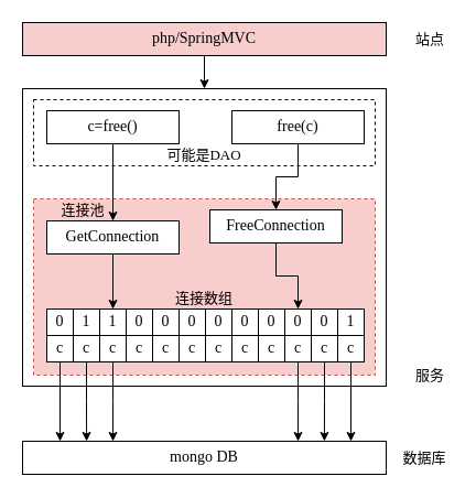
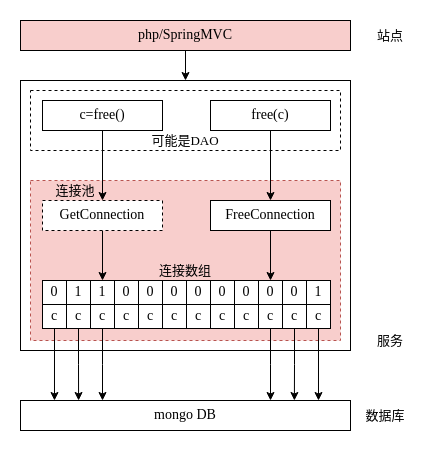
  <mxCell id="0" />
  <mxCell id="1" parent="0" />
  <mxCell id="2" value="" style="rounded=0;whiteSpace=wrap;html=1;fontFamily=Verdana;fontSize=14;" vertex="1" parent="1"><mxGeometry x="20" y="80" width="330" height="270" as="geometry" /></mxCell>
  <mxCell id="3" value="" style="rounded=0;whiteSpace=wrap;html=1;dashed=1;fillColor=#f8cecc;strokeColor=#b85450;" vertex="1" parent="1"><mxGeometry x="30" y="180" width="310" height="160" as="geometry" /></mxCell>
  <mxCell id="4" value="" style="rounded=0;whiteSpace=wrap;html=1;dashed=1;" vertex="1" parent="1"><mxGeometry x="30" y="90" width="310" height="60" as="geometry" /></mxCell>
  <mxCell id="5" style="edgeStyle=orthogonalEdgeStyle;rounded=0;orthogonalLoop=1;jettySize=auto;html=1;exitX=0.5;exitY=1;exitDx=0;exitDy=0;fontFamily=Verdana;fontSize=14;" edge="1" parent="1" source="6" target="10"><mxGeometry relative="1" as="geometry" /></mxCell>
  <mxCell id="6" value="c=free()" style="rounded=0;whiteSpace=wrap;html=1;fontFamily=Verdana;fontSize=14;" vertex="1" parent="1"><mxGeometry x="42" y="100" width="120" height="30" as="geometry" /></mxCell>
  <mxCell id="7" style="edgeStyle=orthogonalEdgeStyle;rounded=0;orthogonalLoop=1;jettySize=auto;html=1;exitX=0.5;exitY=1;exitDx=0;exitDy=0;fontFamily=Verdana;fontSize=14;" edge="1" parent="1" source="8" target="12"><mxGeometry relative="1" as="geometry" /></mxCell>
  <mxCell id="8" value="free(c)" style="rounded=0;whiteSpace=wrap;html=1;fontFamily=Verdana;fontSize=14;" vertex="1" parent="1"><mxGeometry x="210" y="100" width="120" height="30" as="geometry" /></mxCell>
  <mxCell id="9" style="edgeStyle=orthogonalEdgeStyle;rounded=0;orthogonalLoop=1;jettySize=auto;html=1;exitX=0.5;exitY=1;exitDx=0;exitDy=0;entryX=0.5;entryY=0;entryDx=0;entryDy=0;fontFamily=Verdana;fontSize=14;" edge="1" parent="1" source="10" target="15"><mxGeometry relative="1" as="geometry" /></mxCell>
- <mxCell id="10" value="GetConnection" style="rounded=0;whiteSpace=wrap;html=1;fontFamily=Verdana;fontSize=14;" vertex="1" parent="1"><mxGeometry x="42" y="200" width="120" height="30" as="geometry" /></mxCell>
+ <mxCell id="10" value="GetConnection" style="rounded=0;whiteSpace=wrap;html=1;fontFamily=Verdana;fontSize=14;dashed=1;" vertex="1" parent="1"><mxGeometry x="42" y="200" width="120" height="30" as="geometry" /></mxCell>
  <mxCell id="11" style="edgeStyle=orthogonalEdgeStyle;rounded=0;orthogonalLoop=1;jettySize=auto;html=1;exitX=0.5;exitY=1;exitDx=0;exitDy=0;entryX=0.5;entryY=0;entryDx=0;entryDy=0;fontFamily=Verdana;fontSize=14;" edge="1" parent="1" source="12" target="22"><mxGeometry relative="1" as="geometry" /></mxCell>
- <mxCell id="12" value="FreeConnection" style="rounded=0;whiteSpace=wrap;html=1;fontFamily=Verdana;fontSize=14;" vertex="1" parent="1"><mxGeometry x="190" y="190" width="120" height="30" as="geometry" /></mxCell>
+ <mxCell id="12" value="FreeConnection" style="rounded=0;whiteSpace=wrap;html=1;fontFamily=Verdana;fontSize=14;" vertex="1" parent="1"><mxGeometry x="210" y="200" width="120" height="30" as="geometry" /></mxCell>
  <mxCell id="13" value="0" style="rounded=0;whiteSpace=wrap;html=1;fontFamily=Verdana;fontSize=14;" vertex="1" parent="1"><mxGeometry x="42" y="280" width="24" height="24" as="geometry" /></mxCell>
  <mxCell id="14" value="1" style="rounded=0;whiteSpace=wrap;html=1;fontFamily=Verdana;fontSize=14;" vertex="1" parent="1"><mxGeometry x="66" y="280" width="24" height="24" as="geometry" /></mxCell>
  <mxCell id="15" value="1" style="rounded=0;whiteSpace=wrap;html=1;fontFamily=Verdana;fontSize=14;" vertex="1" parent="1"><mxGeometry x="90" y="280" width="24" height="24" as="geometry" /></mxCell>
  <mxCell id="16" value="0" style="rounded=0;whiteSpace=wrap;html=1;fontFamily=Verdana;fontSize=14;" vertex="1" parent="1"><mxGeometry x="114" y="280" width="24" height="24" as="geometry" /></mxCell>
  <mxCell id="17" value="0" style="rounded=0;whiteSpace=wrap;html=1;fontFamily=Verdana;fontSize=14;" vertex="1" parent="1"><mxGeometry x="138" y="280" width="24" height="24" as="geometry" /></mxCell>
  <mxCell id="18" value="0" style="rounded=0;whiteSpace=wrap;html=1;fontFamily=Verdana;fontSize=14;" vertex="1" parent="1"><mxGeometry x="162" y="280" width="24" height="24" as="geometry" /></mxCell>
  <mxCell id="19" value="0" style="rounded=0;whiteSpace=wrap;html=1;fontFamily=Verdana;fontSize=14;" vertex="1" parent="1"><mxGeometry x="186" y="280" width="24" height="24" as="geometry" /></mxCell>
  <mxCell id="20" value="0" style="rounded=0;whiteSpace=wrap;html=1;fontFamily=Verdana;fontSize=14;" vertex="1" parent="1"><mxGeometry x="210" y="280" width="24" height="24" as="geometry" /></mxCell>
  <mxCell id="21" value="0" style="rounded=0;whiteSpace=wrap;html=1;fontFamily=Verdana;fontSize=14;" vertex="1" parent="1"><mxGeometry x="234" y="280" width="24" height="24" as="geometry" /></mxCell>
  <mxCell id="22" value="0" style="rounded=0;whiteSpace=wrap;html=1;fontFamily=Verdana;fontSize=14;" vertex="1" parent="1"><mxGeometry x="258" y="280" width="24" height="24" as="geometry" /></mxCell>
  <mxCell id="23" value="0" style="rounded=0;whiteSpace=wrap;html=1;fontFamily=Verdana;fontSize=14;" vertex="1" parent="1"><mxGeometry x="282" y="280" width="24" height="24" as="geometry" /></mxCell>
  <mxCell id="24" value="1" style="rounded=0;whiteSpace=wrap;html=1;fontFamily=Verdana;fontSize=14;" vertex="1" parent="1"><mxGeometry x="306" y="280" width="24" height="24" as="geometry" /></mxCell>
  <mxCell id="25" style="edgeStyle=orthogonalEdgeStyle;rounded=0;orthogonalLoop=1;jettySize=auto;html=1;exitX=0.5;exitY=1;exitDx=0;exitDy=0;fontFamily=Verdana;fontSize=14;entryX=0.103;entryY=0;entryDx=0;entryDy=0;entryPerimeter=0;" edge="1" parent="1" source="26" target="45"><mxGeometry relative="1" as="geometry"><mxPoint x="40" y="380" as="targetPoint" /></mxGeometry></mxCell>
  <mxCell id="26" value="c" style="rounded=0;whiteSpace=wrap;html=1;fontFamily=Verdana;fontSize=14;" vertex="1" parent="1"><mxGeometry x="42" y="304" width="24" height="24" as="geometry" /></mxCell>
  <mxCell id="27" style="edgeStyle=orthogonalEdgeStyle;rounded=0;orthogonalLoop=1;jettySize=auto;html=1;exitX=0.5;exitY=1;exitDx=0;exitDy=0;entryX=0.176;entryY=0;entryDx=0;entryDy=0;entryPerimeter=0;fontFamily=Verdana;fontSize=14;" edge="1" parent="1" source="28" target="45"><mxGeometry relative="1" as="geometry" /></mxCell>
  <mxCell id="28" value="c" style="rounded=0;whiteSpace=wrap;html=1;fontFamily=Verdana;fontSize=14;" vertex="1" parent="1"><mxGeometry x="66" y="304" width="24" height="24" as="geometry" /></mxCell>
  <mxCell id="29" style="edgeStyle=orthogonalEdgeStyle;rounded=0;orthogonalLoop=1;jettySize=auto;html=1;exitX=0.5;exitY=1;exitDx=0;exitDy=0;fontFamily=Verdana;fontSize=14;jumpSize=6;sourcePerimeterSpacing=0;endSize=6;" edge="1" parent="1" source="30"><mxGeometry relative="1" as="geometry"><mxPoint x="102" y="400" as="targetPoint" /></mxGeometry></mxCell>
  <mxCell id="30" value="c" style="rounded=0;whiteSpace=wrap;html=1;fontFamily=Verdana;fontSize=14;" vertex="1" parent="1"><mxGeometry x="90" y="304" width="24" height="24" as="geometry" /></mxCell>
  <mxCell id="31" value="c" style="rounded=0;whiteSpace=wrap;html=1;fontFamily=Verdana;fontSize=14;" vertex="1" parent="1"><mxGeometry x="114" y="304" width="24" height="24" as="geometry" /></mxCell>
  <mxCell id="32" value="c" style="rounded=0;whiteSpace=wrap;html=1;fontFamily=Verdana;fontSize=14;" vertex="1" parent="1"><mxGeometry x="138" y="304" width="24" height="24" as="geometry" /></mxCell>
  <mxCell id="33" value="c" style="rounded=0;whiteSpace=wrap;html=1;fontFamily=Verdana;fontSize=14;" vertex="1" parent="1"><mxGeometry x="162" y="304" width="24" height="24" as="geometry" /></mxCell>
  <mxCell id="34" value="c" style="rounded=0;whiteSpace=wrap;html=1;fontFamily=Verdana;fontSize=14;" vertex="1" parent="1"><mxGeometry x="186" y="304" width="24" height="24" as="geometry" /></mxCell>
  <mxCell id="35" value="c" style="rounded=0;whiteSpace=wrap;html=1;fontFamily=Verdana;fontSize=14;" vertex="1" parent="1"><mxGeometry x="210" y="304" width="24" height="24" as="geometry" /></mxCell>
  <mxCell id="36" value="c" style="rounded=0;whiteSpace=wrap;html=1;fontFamily=Verdana;fontSize=14;" vertex="1" parent="1"><mxGeometry x="234" y="304" width="24" height="24" as="geometry" /></mxCell>
  <mxCell id="37" style="edgeStyle=orthogonalEdgeStyle;rounded=0;jumpSize=0;orthogonalLoop=1;jettySize=auto;html=1;exitX=0.5;exitY=1;exitDx=0;exitDy=0;sourcePerimeterSpacing=5;endSize=6;fontFamily=Verdana;fontSize=14;" edge="1" parent="1" source="38"><mxGeometry relative="1" as="geometry"><mxPoint x="270" y="400" as="targetPoint" /></mxGeometry></mxCell>
  <mxCell id="38" value="c" style="rounded=0;whiteSpace=wrap;html=1;fontFamily=Verdana;fontSize=14;" vertex="1" parent="1"><mxGeometry x="258" y="304" width="24" height="24" as="geometry" /></mxCell>
  <mxCell id="39" style="edgeStyle=orthogonalEdgeStyle;rounded=0;jumpSize=0;orthogonalLoop=1;jettySize=auto;html=1;exitX=0.5;exitY=1;exitDx=0;exitDy=0;entryX=0.83;entryY=0;entryDx=0;entryDy=0;entryPerimeter=0;sourcePerimeterSpacing=5;endSize=6;fontFamily=Verdana;fontSize=14;" edge="1" parent="1" source="40" target="45"><mxGeometry relative="1" as="geometry" /></mxCell>
  <mxCell id="40" value="c" style="rounded=0;whiteSpace=wrap;html=1;fontFamily=Verdana;fontSize=14;" vertex="1" parent="1"><mxGeometry x="282" y="304" width="24" height="24" as="geometry" /></mxCell>
  <mxCell id="41" style="edgeStyle=orthogonalEdgeStyle;rounded=0;jumpSize=0;orthogonalLoop=1;jettySize=auto;html=1;exitX=0.5;exitY=1;exitDx=0;exitDy=0;entryX=0.903;entryY=0;entryDx=0;entryDy=0;entryPerimeter=0;sourcePerimeterSpacing=5;endSize=6;fontFamily=Verdana;fontSize=14;" edge="1" parent="1" source="42" target="45"><mxGeometry relative="1" as="geometry" /></mxCell>
  <mxCell id="42" value="c" style="rounded=0;whiteSpace=wrap;html=1;fontFamily=Verdana;fontSize=14;" vertex="1" parent="1"><mxGeometry x="306" y="304" width="24" height="24" as="geometry" /></mxCell>
  <mxCell id="43" style="edgeStyle=orthogonalEdgeStyle;rounded=0;jumpSize=0;orthogonalLoop=1;jettySize=auto;html=1;exitX=0.5;exitY=1;exitDx=0;exitDy=0;entryX=0.5;entryY=0;entryDx=0;entryDy=0;sourcePerimeterSpacing=5;endSize=6;fontFamily=Verdana;fontSize=14;" edge="1" parent="1" source="44" target="2"><mxGeometry relative="1" as="geometry" /></mxCell>
  <mxCell id="44" value="&lt;span&gt;php/SpringMVC&lt;/span&gt;" style="rounded=0;whiteSpace=wrap;html=1;fontFamily=Verdana;fontSize=14;fillColor=#f8cecc;" vertex="1" parent="1"><mxGeometry x="20" y="20" width="330" height="30" as="geometry" /></mxCell>
  <mxCell id="45" value="mongo DB" style="rounded=0;whiteSpace=wrap;html=1;fontFamily=Verdana;fontSize=14;" vertex="1" parent="1"><mxGeometry x="20" y="400" width="330" height="30" as="geometry" /></mxCell>
  <mxCell id="46" value="可能是DAO" style="text;html=1;strokeColor=none;fillColor=none;align=center;verticalAlign=middle;whiteSpace=wrap;rounded=0;dashed=1;fontFamily=Verdana;fontSize=13;" vertex="1" parent="1"><mxGeometry x="145" y="130" width="80" height="20" as="geometry" /></mxCell>
  <mxCell id="47" value="连接池" style="text;html=1;strokeColor=none;fillColor=none;align=center;verticalAlign=middle;whiteSpace=wrap;rounded=0;dashed=1;fontFamily=Verdana;fontSize=13;" vertex="1" parent="1"><mxGeometry x="50" y="180" width="50" height="20" as="geometry" /></mxCell>
  <mxCell id="48" value="连接数组" style="text;html=1;strokeColor=none;fillColor=none;align=center;verticalAlign=middle;whiteSpace=wrap;rounded=0;dashed=1;fontFamily=Verdana;fontSize=13;" vertex="1" parent="1"><mxGeometry x="145" y="260" width="80" height="20" as="geometry" /></mxCell>
  <mxCell id="49" value="站点" style="text;html=1;strokeColor=none;fillColor=none;align=center;verticalAlign=middle;whiteSpace=wrap;rounded=0;dashed=1;fontFamily=Verdana;fontSize=13;" vertex="1" parent="1"><mxGeometry x="370" y="25" width="40" height="20" as="geometry" /></mxCell>
  <mxCell id="50" value="服务" style="text;html=1;strokeColor=none;fillColor=none;align=center;verticalAlign=middle;whiteSpace=wrap;rounded=0;dashed=1;fontFamily=Verdana;fontSize=13;" vertex="1" parent="1"><mxGeometry x="370" y="330" width="40" height="20" as="geometry" /></mxCell>
  <mxCell id="51" value="数据库" style="text;html=1;strokeColor=none;fillColor=none;align=center;verticalAlign=middle;whiteSpace=wrap;rounded=0;dashed=1;fontFamily=Verdana;fontSize=13;" vertex="1" parent="1"><mxGeometry x="360" y="405" width="50" height="20" as="geometry" /></mxCell>
